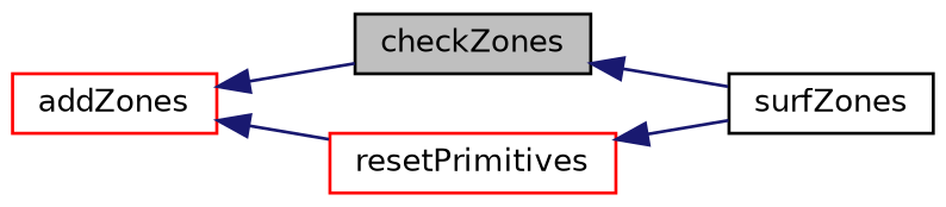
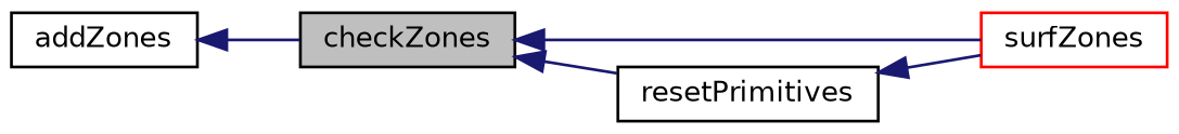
  digraph {
    rankdir=LR
    node [color=black fontname=Helvetica fontsize=10 shape=record]
    edge [color=midnightblue dir=back fontname=Helvetica fontsize=10 labelfontname=Helvetica labelfontsize=10 style=solid]
    n1 [fillcolor=grey75 fontcolor=black height=0.2 label=checkZones style=filled width=0.4]
-   n2 [height=0.2 label=surfZones width=0.4]
-   n3 [color=red height=0.2 label=resetPrimitives width=0.4]
-   n4 [color=red height=0.2 label=addZones width=0.4]
+   n2 [color=red height=0.2 label=surfZones width=0.4]
+   n3 [height=0.2 label=resetPrimitives width=0.4]
+   n4 [height=0.2 label=addZones width=0.4]
    n1 -> n2
-   n4 -> n3
+   n1 -> n3
    n3 -> n2
    n4 -> n1
  }
